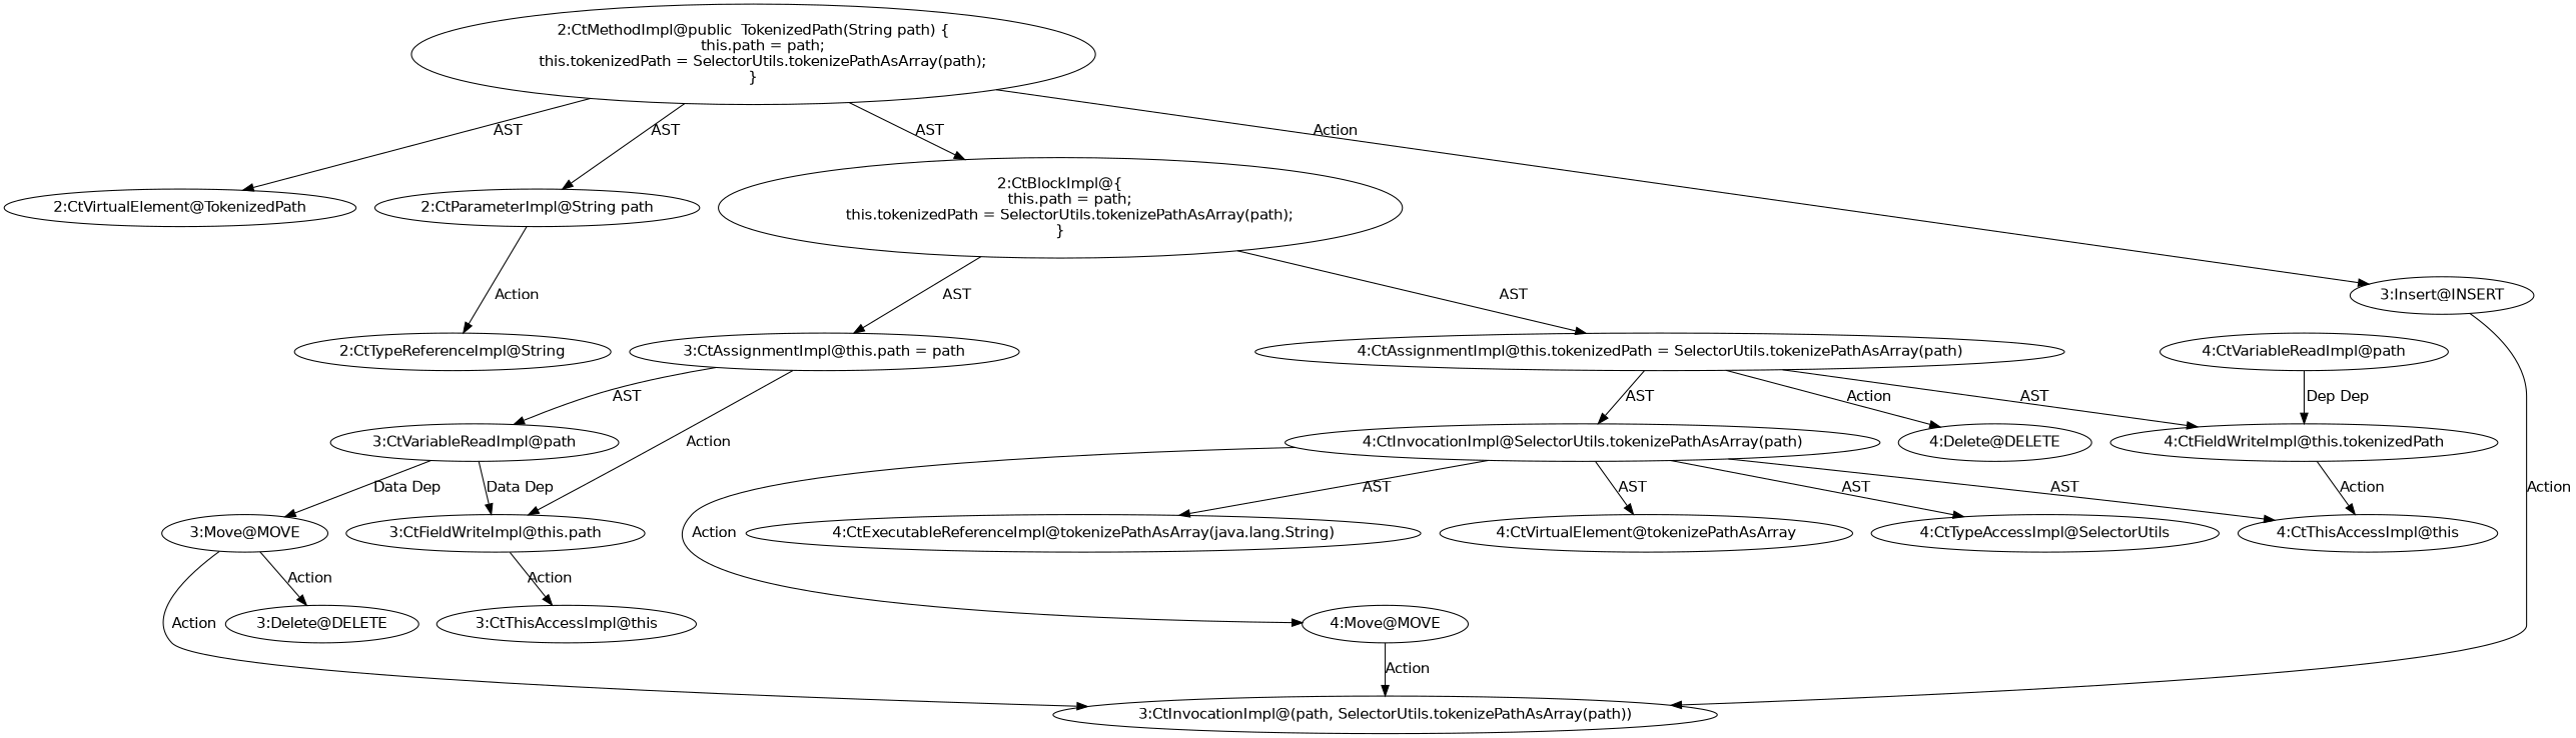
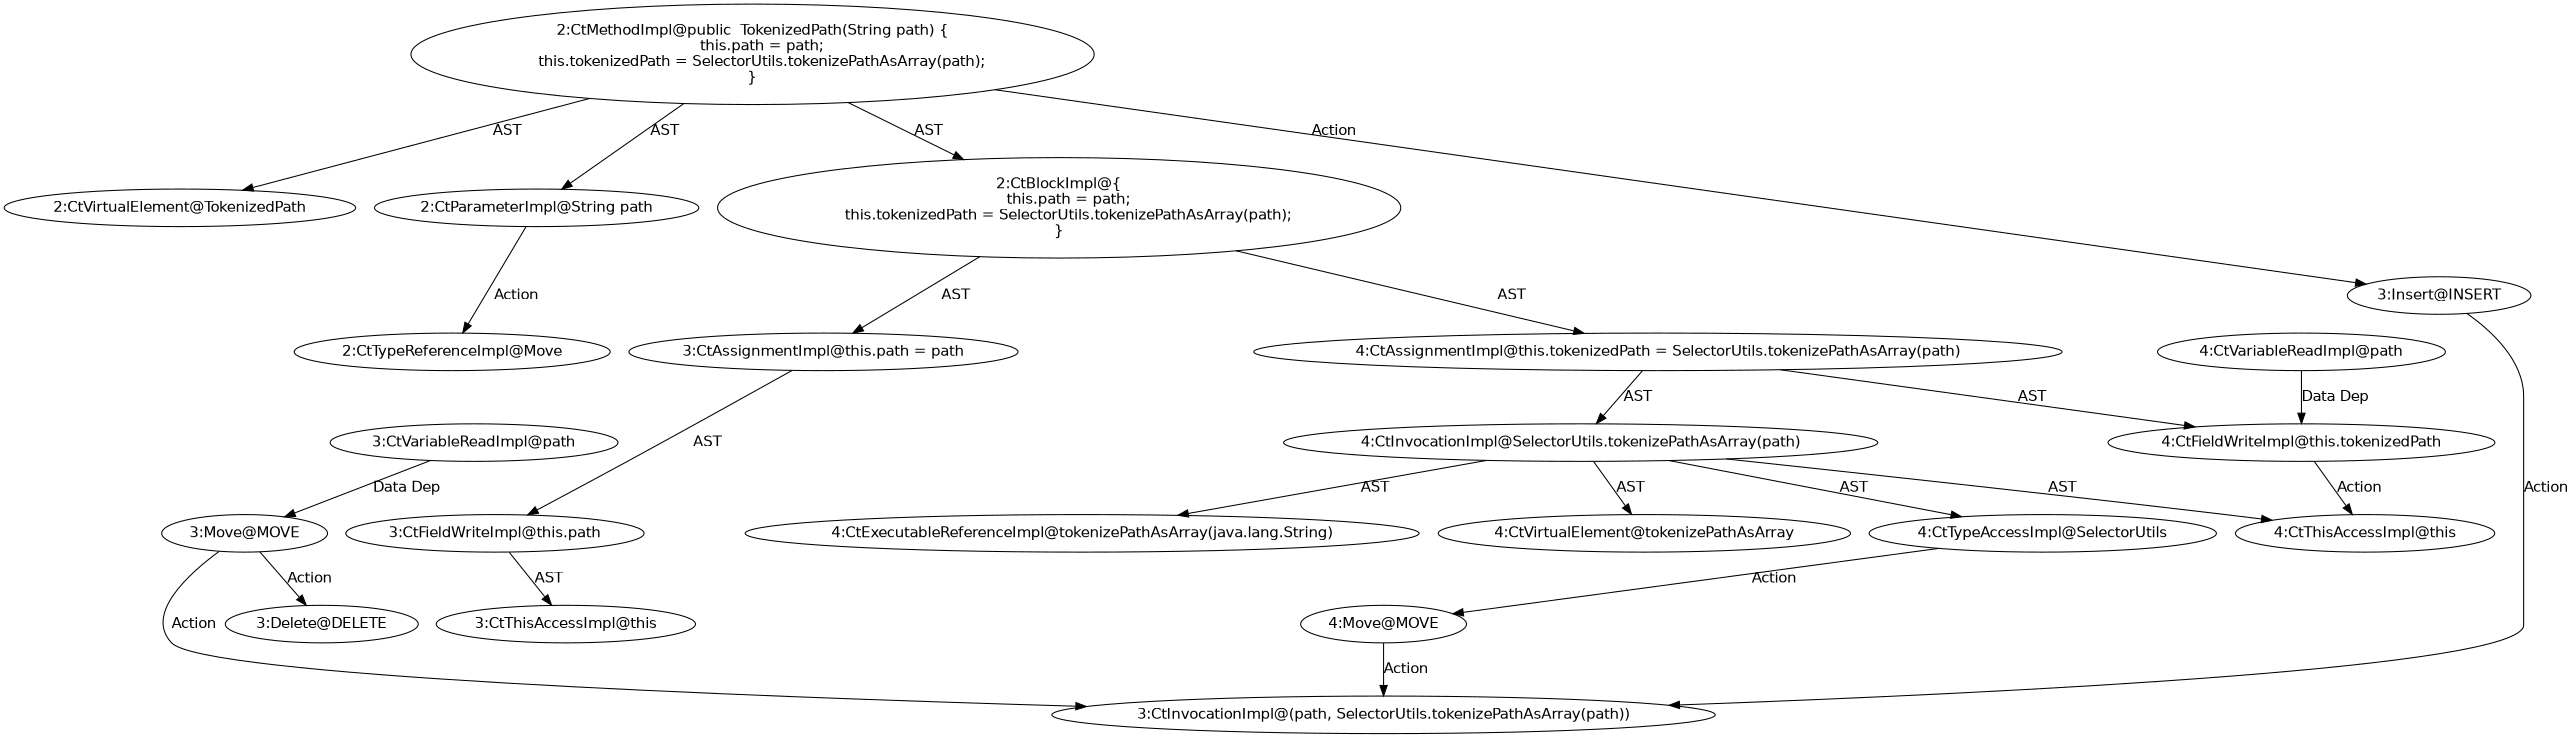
  digraph {
    fontname="DejaVu Sans"
    node [fontname="DejaVu Sans" shape=ellipse]
    edge [fontname="DejaVu Sans"]
    n1 [label="2:CtVirtualElement@TokenizedPath"]
    n2 [label="2:CtParameterImpl@String path"]
-   n3 [label="2:CtTypeReferenceImpl@String"]
+   n3 [label="2:CtTypeReferenceImpl@Move"]
    n4 [label="3:CtFieldWriteImpl@this.path"]
    n5 [label="3:CtThisAccessImpl@this"]
    n6 [label="3:CtVariableReadImpl@path"]
    n7 [label="3:Move@MOVE"]
    n8 [label="3:Delete@DELETE"]
    n9 [label="3:CtInvocationImpl@(path, SelectorUtils.tokenizePathAsArray(path))"]
    n10 [label="3:CtAssignmentImpl@this.path = path"]
    n11 [label="4:CtFieldWriteImpl@this.tokenizedPath"]
    n12 [label="4:CtThisAccessImpl@this"]
    n13 [label="4:CtExecutableReferenceImpl@tokenizePathAsArray(java.lang.String)"]
    n14 [label="4:CtVirtualElement@tokenizePathAsArray"]
    n15 [label="4:CtTypeAccessImpl@SelectorUtils"]
    n16 [label="4:CtVariableReadImpl@path"]
    n17 [label="4:CtInvocationImpl@SelectorUtils.tokenizePathAsArray(path)"]
    n18 [label="4:Move@MOVE"]
    n19 [label="4:CtAssignmentImpl@this.tokenizedPath = SelectorUtils.tokenizePathAsArray(path)"]
-   n20 [label="4:Delete@DELETE"]
    n21 [label="2:CtBlockImpl@\{\n    this.path = path;\n    this.tokenizedPath = SelectorUtils.tokenizePathAsArray(path);\n\}"]
    n22 [label="2:CtMethodImpl@public  TokenizedPath(String path) \{\n    this.path = path;\n    this.tokenizedPath = SelectorUtils.tokenizePathAsArray(path);\n\}"]
    n23 [label="3:Insert@INSERT"]
    n2 -> n3 [label=Action]
-   n4 -> n5 [label=Action]
-   n6 -> n4 [label="Data Dep"]
+   n4 -> n5 [label=AST]
    n6 -> n7 [label="Data Dep"]
    n7 -> n8 [label=Action]
    n7 -> n9 [label=Action]
-   n10 -> n4 [label=Action]
-   n10 -> n6 [label=AST]
+   n10 -> n4 [label=AST]
    n11 -> n12 [label=Action]
-   n16 -> n11 [label="Dep Dep"]
+   n16 -> n11 [label="Data Dep"]
    n17 -> n12 [label=AST]
    n17 -> n13 [label=AST]
    n17 -> n14 [label=AST]
    n17 -> n15 [label=AST]
-   n17 -> n18 [label=Action]
+   n15 -> n18 [label=Action]
    n18 -> n9 [label=Action]
    n19 -> n11 [label=AST]
    n19 -> n17 [label=AST]
-   n19 -> n20 [label=Action]
    n21 -> n10 [label=AST]
    n21 -> n19 [label=AST]
    n22 -> n1 [label=AST]
    n22 -> n2 [label=AST]
    n22 -> n21 [label=AST]
    n22 -> n23 [label=Action]
    n23 -> n9 [label=Action]
  }
